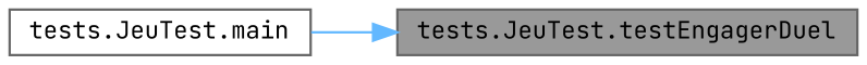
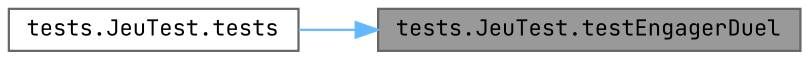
  digraph {
    rankdir=RL
    fontname="JetBrains Mono"
    node [fontname="JetBrains Mono" fontsize=10 shape=box style=filled]
    n1 [color=gray40 fillcolor=grey60 fontcolor=black height=0.2 label="tests.JeuTest.testEngagerDuel" width=0.4]
-   n2 [color=grey40 fillcolor=white height=0.2 label="tests.JeuTest.main" width=0.4]
+   n2 [color=grey40 fillcolor=white height=0.2 label="tests.JeuTest.tests" width=0.4]
    n1 -> n2 [color=steelblue1 dir=back fontname="JetBrains Mono" fontsize=10 labelfontname=Helvetica labelfontsize=10 style=solid]
  }
